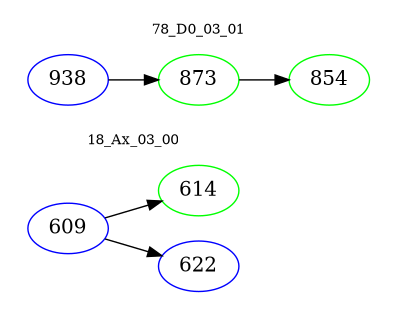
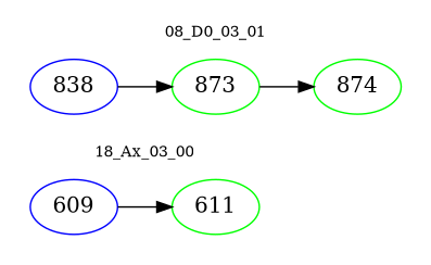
  digraph {
    rankdir=LR
    node [color=blue]
    edge [color=black]
    n1 [label=609]
-   n2 [label=622]
-   n3 [color=green label=614]
+   n3 [color=green label=611]
    n4 [color=green label=873]
-   n5 [color=green label=854]
-   n6 [label=938]
+   n5 [color=green label=874]
+   n6 [label=838]
    subgraph cluster_1 {
      color=white
      fontsize=10
      label="18_Ax_03_00"
      n1
-     n2
      n3
    }
    subgraph cluster_2 {
      color=white
      fontsize=10
-     label="78_D0_03_01"
+     label="08_D0_03_01"
      n4
      n5
      n6
    }
-   n1 -> n2
    n1 -> n3
    n4 -> n5
    n6 -> n4
  }
